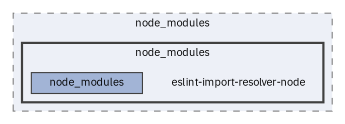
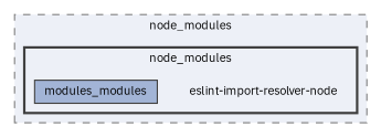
  digraph {
    compound=true
    fontname="IBM Plex Sans"
    node [fontname="IBM Plex Sans" fontsize=10]
    n1 [height=0.2 label="eslint-import-resolver-node" shape=plaintext width=0.4]
-   n2 [color=grey25 fillcolor="#a2b4d6" height=0.2 label=node_modules shape=box style=filled width=0.4]
+   n2 [color=grey25 fillcolor="#a2b4d6" height=0.2 label=modules_modules shape=box style=filled width=0.4]
    subgraph cluster_1 {
      bgcolor="#edf0f7"
      fontsize=10
      label=node_modules
      pencolor=grey50
      style="filled,dashed"
      subgraph cluster_2 {
        bgcolor="#edf0f7"
        fontsize=10
        pencolor=grey25
        style="filled,bold"
        n1
        n2
      }
    }
  }
